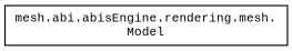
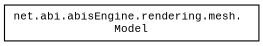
  digraph {
    rankdir=TB
    fontname="Liberation Mono"
-   n1 [color=black fillcolor=white fontname="Liberation Mono" fontsize=10 height=0.2 label="mesh.abi.abisEngine.rendering.mesh.\lModel" shape=record style=filled width=0.4]
+   n1 [color=black fillcolor=white fontname="Liberation Mono" fontsize=10 height=0.2 label="net.abi.abisEngine.rendering.mesh.\lModel" shape=record style=filled width=0.4]
  }
